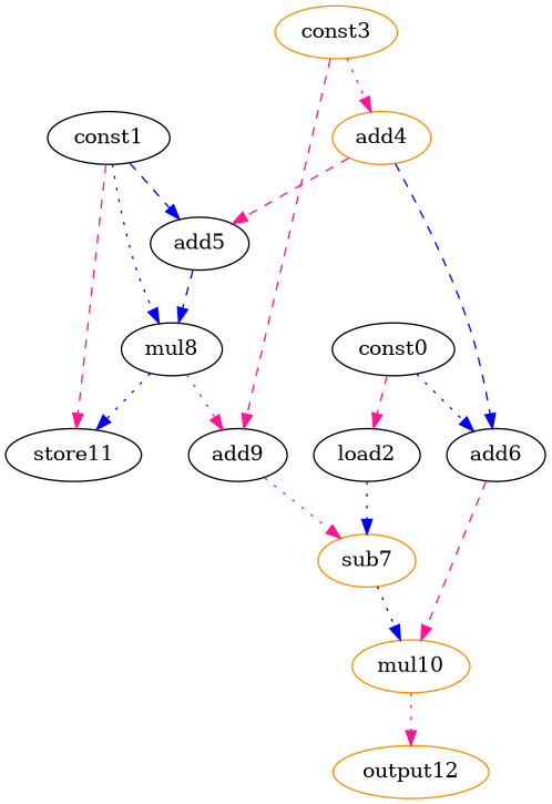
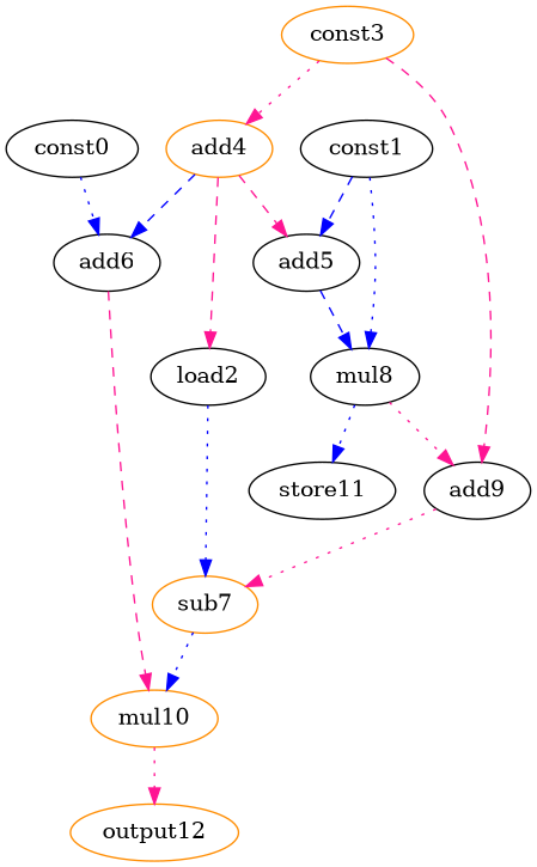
  digraph {
    node [color=black opcode=add]
    edge [color=deeppink operand=0 style=dotted]
    const0 [opcode=const]
    load2 [opcode=load]
    add6
    sub7 [color=darkorange opcode=sub]
    mul10 [color=darkorange opcode=mul]
    const1 [opcode=const]
    add5
    mul8 [opcode=mul]
    store11 [opcode=store]
    add4 [color=darkorange]
    add9
    const3 [color=darkorange opcode=const]
    output12 [color=darkorange opcode=output]
-   const0 -> load2 [style=dashed]
+   add4 -> load2 [style=dashed]
    const0 -> add6 [color=blue]
    load2 -> sub7 [color=blue operand=1]
    add6 -> mul10 [operand=1 style=dashed]
    sub7 -> mul10 [color=blue]
    mul10 -> output12
    const1 -> add5 [color=blue style=dashed]
    const1 -> mul8 [color=blue]
-   const1 -> store11 [operand=1 style=dashed]
    add5 -> mul8 [color=blue operand=1 style=dashed]
    mul8 -> store11 [color=blue]
    mul8 -> add9
    add4 -> add6 [color=blue operand=1 style=dashed]
    add4 -> add5 [operand=1 style=dashed]
    add9 -> sub7
    const3 -> add4 [operand=1]
    const3 -> add9 [operand=1 style=dashed]
  }
